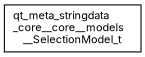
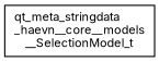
  digraph {
    rankdir=LR
    fontname=Inter
-   n1 [color=black fillcolor=white fontname=Inter fontsize=10 height=0.2 label="qt_meta_stringdata\l_core__core__models\l__SelectionModel_t" shape=record style=filled width=0.4]
+   n1 [color=black fillcolor=white fontname=Inter fontsize=10 height=0.2 label="qt_meta_stringdata\l_haevn__core__models\l__SelectionModel_t" shape=record style=filled width=0.4]
  }
